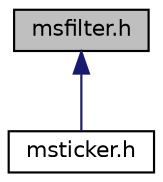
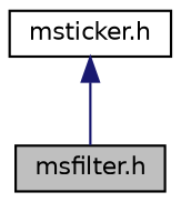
  digraph {
    fontname="DejaVu Sans"
    node [color=black fontname="DejaVu Sans" fontsize=10 shape=record style=filled]
    n1 [fillcolor=grey75 fontcolor=black height=0.2 label="msfilter.h" width=0.4]
    n2 [fillcolor=white height=0.2 label="msticker.h" width=0.4]
-   n1 -> n2 [color=midnightblue dir=back fontname="DejaVu Sans" fontsize=10 labelfontname=Helvetica labelfontsize=10 style=solid]
+   n2 -> n1 [color=midnightblue dir=back fontname="DejaVu Sans" fontsize=10 labelfontname=Helvetica labelfontsize=10 style=solid]
  }
